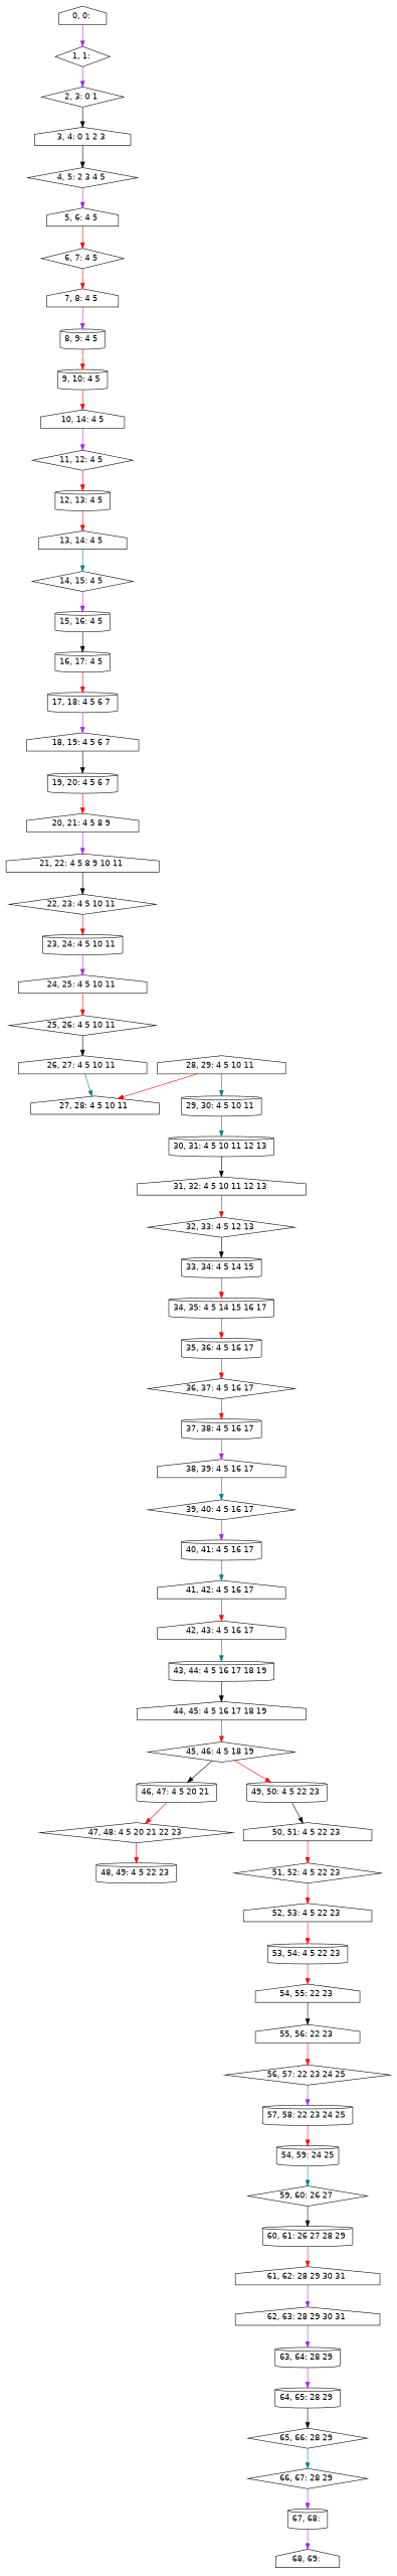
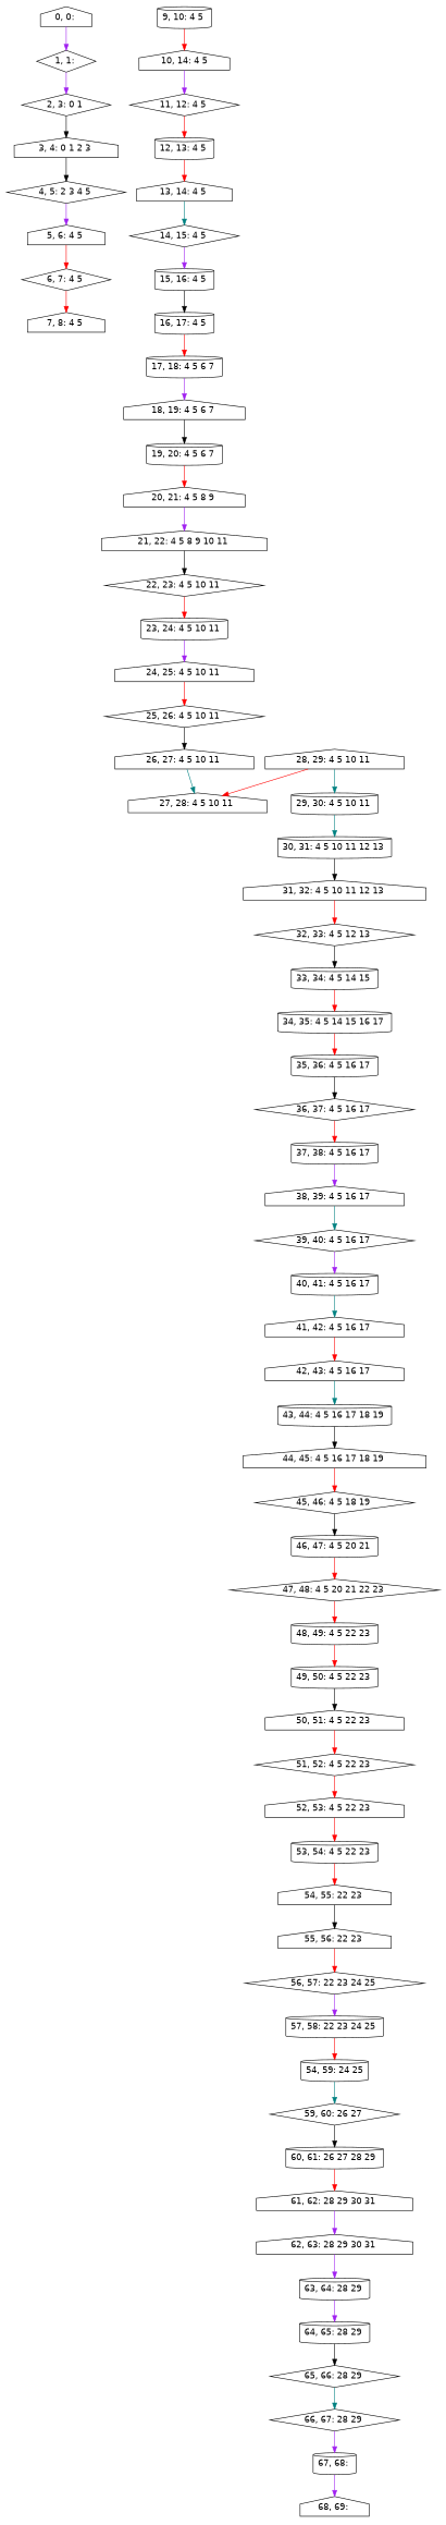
  digraph {
    fontname="DejaVu Sans"
    node [fontname="DejaVu Sans" shape=cylinder]
    edge [color=red fontname="DejaVu Sans"]
    n1 [label="0, 0: " shape=house]
    n2 [label="1, 1: " shape=diamond]
    n3 [label="2, 3: 0 1 " shape=diamond]
    n4 [label="3, 4: 0 1 2 3 " shape=house]
    n5 [label="4, 5: 2 3 4 5 " shape=diamond]
    n6 [label="5, 6: 4 5 " shape=house]
    n7 [label="6, 7: 4 5 " shape=diamond]
    n8 [label="7, 8: 4 5 " shape=house]
-   n9 [label="8, 9: 4 5 "]
    n10 [label="9, 10: 4 5 "]
    n11 [label="10, 14: 4 5" shape=house]
    n12 [label="11, 12: 4 5 " shape=diamond]
    n13 [label="12, 13: 4 5 "]
    n14 [label="13, 14: 4 5 " shape=house]
    n15 [label="14, 15: 4 5 " shape=diamond]
    n16 [label="15, 16: 4 5 "]
    n17 [label="16, 17: 4 5 "]
    n18 [label="17, 18: 4 5 6 7 "]
    n19 [label="18, 19: 4 5 6 7 " shape=house]
    n20 [label="19, 20: 4 5 6 7 "]
    n21 [label="20, 21: 4 5 8 9 " shape=house]
    n22 [label="21, 22: 4 5 8 9 10 11 " shape=house]
    n23 [label="22, 23: 4 5 10 11 " shape=diamond]
    n24 [label="23, 24: 4 5 10 11 "]
    n25 [label="24, 25: 4 5 10 11 " shape=house]
    n26 [label="25, 26: 4 5 10 11 " shape=diamond]
    n27 [label="26, 27: 4 5 10 11 " shape=house]
    n28 [label="27, 28: 4 5 10 11 " shape=house]
    n29 [label="28, 29: 4 5 10 11 " shape=house]
    n30 [label="29, 30: 4 5 10 11 "]
    n31 [label="30, 31: 4 5 10 11 12 13 "]
    n32 [label="31, 32: 4 5 10 11 12 13 " shape=house]
    n33 [label="32, 33: 4 5 12 13 " shape=diamond]
    n34 [label="33, 34: 4 5 14 15 "]
    n35 [label="34, 35: 4 5 14 15 16 17 "]
    n36 [label="35, 36: 4 5 16 17 "]
    n37 [label="36, 37: 4 5 16 17 " shape=diamond]
    n38 [label="37, 38: 4 5 16 17 "]
    n39 [label="38, 39: 4 5 16 17 " shape=house]
    n40 [label="39, 40: 4 5 16 17 " shape=diamond]
    n41 [label="40, 41: 4 5 16 17 "]
    n42 [label="41, 42: 4 5 16 17 " shape=house]
    n43 [label="42, 43: 4 5 16 17 " shape=house]
    n44 [label="43, 44: 4 5 16 17 18 19 "]
    n45 [label="44, 45: 4 5 16 17 18 19 " shape=house]
    n46 [label="45, 46: 4 5 18 19 " shape=diamond]
    n47 [label="46, 47: 4 5 20 21 "]
    n48 [label="47, 48: 4 5 20 21 22 23 " shape=diamond]
    n49 [label="48, 49: 4 5 22 23 "]
    n50 [label="49, 50: 4 5 22 23 "]
    n51 [label="50, 51: 4 5 22 23 " shape=house]
    n52 [label="51, 52: 4 5 22 23 " shape=diamond]
    n53 [label="52, 53: 4 5 22 23 " shape=house]
    n54 [label="53, 54: 4 5 22 23 "]
    n55 [label="54, 55: 22 23 " shape=house]
    n56 [label="55, 56: 22 23 " shape=house]
    n57 [label="56, 57: 22 23 24 25 " shape=diamond]
    n58 [label="57, 58: 22 23 24 25 "]
    n59 [label="54, 59: 24 25"]
    n60 [label="59, 60: 26 27 " shape=diamond]
    n61 [label="60, 61: 26 27 28 29 "]
    n62 [label="61, 62: 28 29 30 31 " shape=house]
    n63 [label="62, 63: 28 29 30 31 " shape=house]
    n64 [label="63, 64: 28 29 "]
    n65 [label="64, 65: 28 29 "]
    n66 [label="65, 66: 28 29 " shape=diamond]
    n67 [label="66, 67: 28 29 " shape=diamond]
    n68 [label="67, 68: "]
    n69 [label="68, 69: " shape=house]
    n1 -> n2 [color=purple]
    n2 -> n3 [color=purple]
    n3 -> n4 [color=black]
    n4 -> n5 [color=black]
    n5 -> n6 [color=purple]
    n6 -> n7
    n7 -> n8
-   n8 -> n9 [color=purple]
-   n9 -> n10
    n10 -> n11
    n11 -> n12 [color=purple]
    n12 -> n13
    n13 -> n14
    n14 -> n15 [color=teal]
    n15 -> n16 [color=purple]
    n16 -> n17 [color=black]
    n17 -> n18
    n18 -> n19 [color=purple]
    n19 -> n20 [color=black]
    n20 -> n21
    n21 -> n22 [color=purple]
    n22 -> n23 [color=black]
    n23 -> n24
    n24 -> n25 [color=purple]
    n25 -> n26
    n26 -> n27 [color=black]
    n27 -> n28 [color=teal]
    n29 -> n28
    n29 -> n30 [color=teal]
    n30 -> n31 [color=teal]
    n31 -> n32 [color=black]
    n32 -> n33
    n33 -> n34 [color=black]
    n34 -> n35
    n35 -> n36
-   n36 -> n37
+   n36 -> n37 [color=black]
    n37 -> n38
    n38 -> n39 [color=purple]
    n39 -> n40 [color=teal]
    n40 -> n41 [color=purple]
    n41 -> n42 [color=teal]
    n42 -> n43
    n43 -> n44 [color=teal]
    n44 -> n45 [color=black]
    n45 -> n46
    n46 -> n47 [color=black]
    n47 -> n48
    n48 -> n49
-   n46 -> n50
+   n49 -> n50
    n50 -> n51 [color=black]
    n51 -> n52
    n52 -> n53
    n53 -> n54
    n54 -> n55
    n55 -> n56 [color=black]
    n56 -> n57
    n57 -> n58 [color=purple]
    n58 -> n59
    n59 -> n60 [color=teal]
    n60 -> n61 [color=black]
    n61 -> n62
    n62 -> n63 [color=purple]
    n63 -> n64 [color=purple]
    n64 -> n65 [color=purple]
    n65 -> n66 [color=black]
    n66 -> n67 [color=teal]
    n67 -> n68 [color=purple]
    n68 -> n69 [color=purple]
  }
